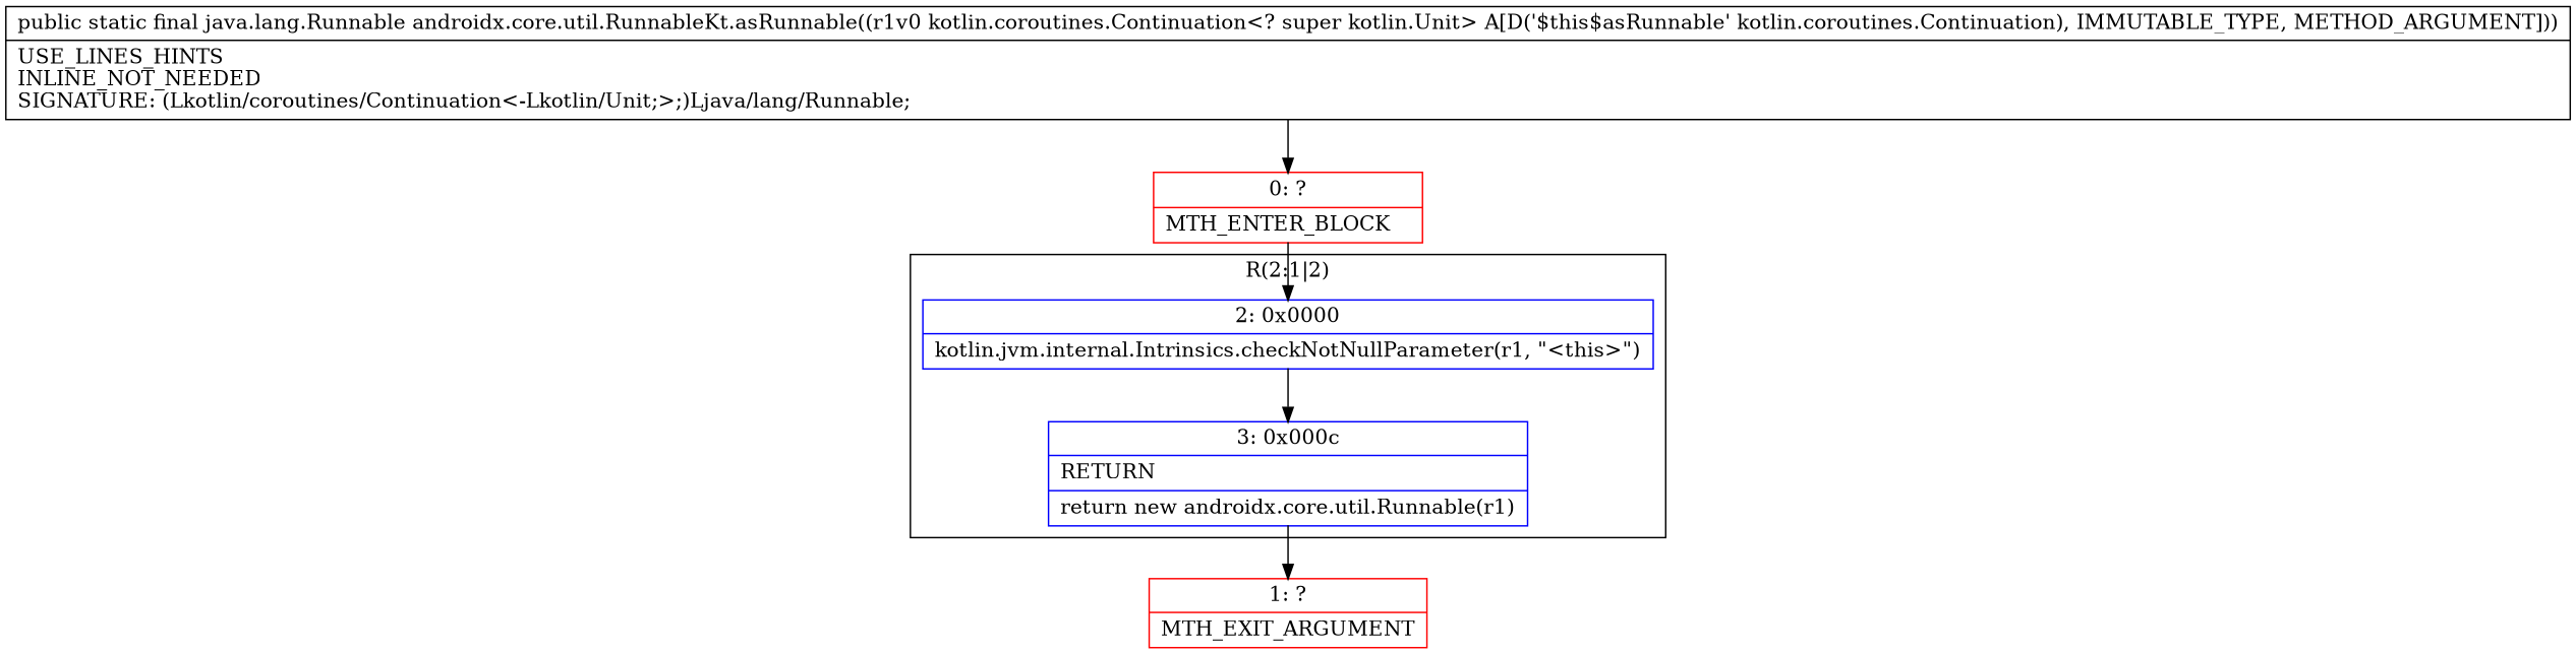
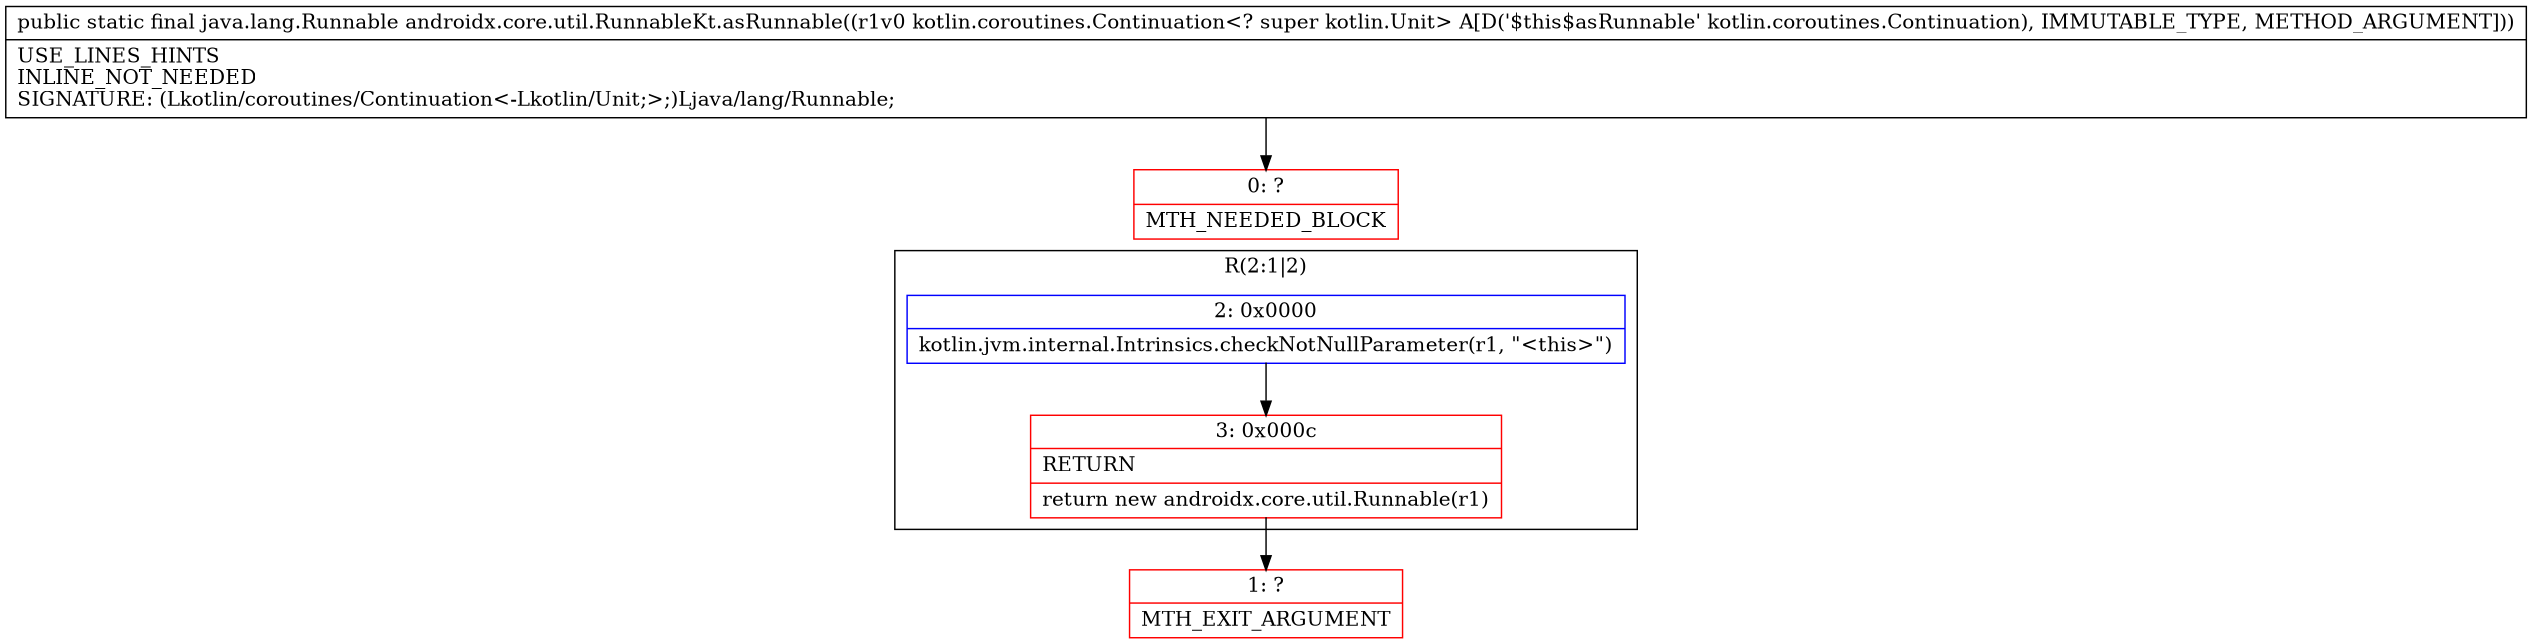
  digraph {
    node [color=blue shape=record]
    n1 [label="{2\:\ 0x0000|kotlin.jvm.internal.Intrinsics.checkNotNullParameter(r1, \"\<this\>\")\l}"]
-   n2 [label="{3\:\ 0x000c|RETURN\l|return new androidx.core.util.Runnable(r1)\l}"]
+   n2 [color=red label="{3\:\ 0x000c|RETURN\l|return new androidx.core.util.Runnable(r1)\l}"]
    n3 [color=red label="{1\:\ ?|MTH_EXIT_ARGUMENT\l}"]
-   n4 [color=red label="{0\:\ ?|MTH_ENTER_BLOCK\l}"]
+   n4 [color=red label="{0\:\ ?|MTH_NEEDED_BLOCK\l}"]
    n5 [label="{public static final java.lang.Runnable androidx.core.util.RunnableKt.asRunnable((r1v0 kotlin.coroutines.Continuation\<? super kotlin.Unit\> A[D('$this$asRunnable' kotlin.coroutines.Continuation), IMMUTABLE_TYPE, METHOD_ARGUMENT]))  | USE_LINES_HINTS\lINLINE_NOT_NEEDED\lSIGNATURE: (Lkotlin\/coroutines\/Continuation\<\-Lkotlin\/Unit;\>;)Ljava\/lang\/Runnable;\l}" color=""]
    subgraph cluster_1 {
      label="R(2:1|2)"
      n1
      n2
    }
    n1 -> n2
    n2 -> n3
-   n4 -> n1
    n5 -> n4
  }
